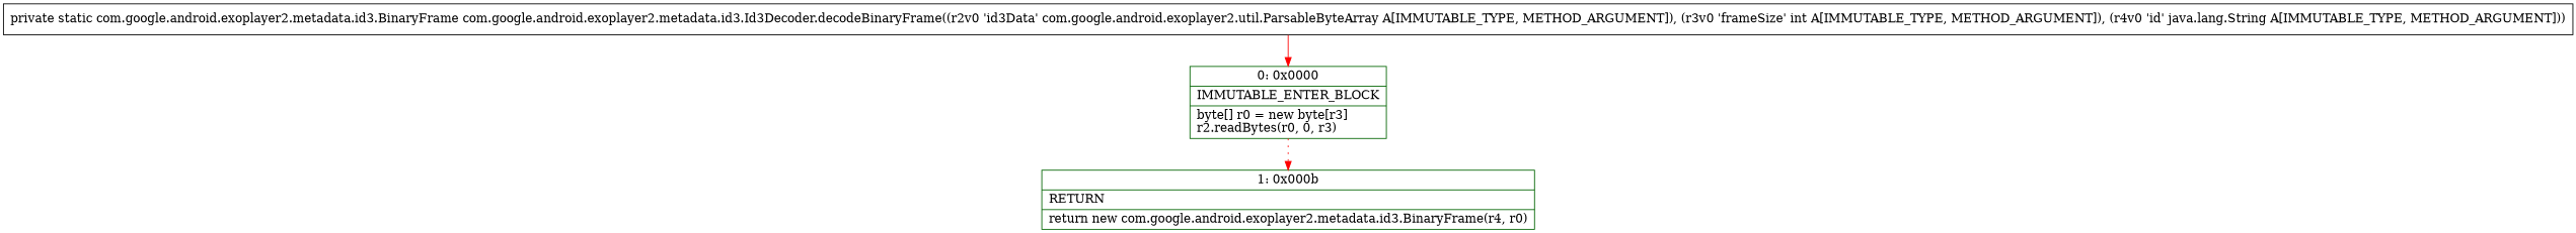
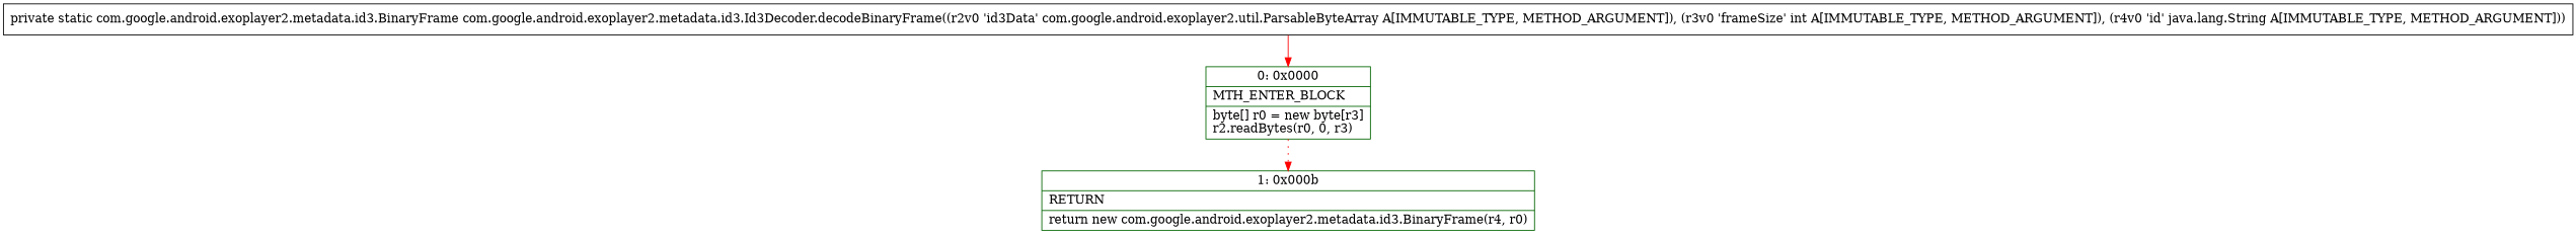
  digraph {
    node [shape=record color=darkgreen]
    edge [color=red]
-   n1 [label="{0\:\ 0x0000|IMMUTABLE_ENTER_BLOCK\l|byte[] r0 = new byte[r3]\lr2.readBytes(r0, 0, r3)\l}"]
+   n1 [label="{0\:\ 0x0000|MTH_ENTER_BLOCK\l|byte[] r0 = new byte[r3]\lr2.readBytes(r0, 0, r3)\l}"]
    n2 [label="{1\:\ 0x000b|RETURN\l|return new com.google.android.exoplayer2.metadata.id3.BinaryFrame(r4, r0)\l}"]
    n3 [label="{private static com.google.android.exoplayer2.metadata.id3.BinaryFrame com.google.android.exoplayer2.metadata.id3.Id3Decoder.decodeBinaryFrame((r2v0 'id3Data' com.google.android.exoplayer2.util.ParsableByteArray A[IMMUTABLE_TYPE, METHOD_ARGUMENT]), (r3v0 'frameSize' int A[IMMUTABLE_TYPE, METHOD_ARGUMENT]), (r4v0 'id' java.lang.String A[IMMUTABLE_TYPE, METHOD_ARGUMENT])) }" color=black]
    n1 -> n2 [style=dotted]
    n3 -> n1 [style=solid]
  }
